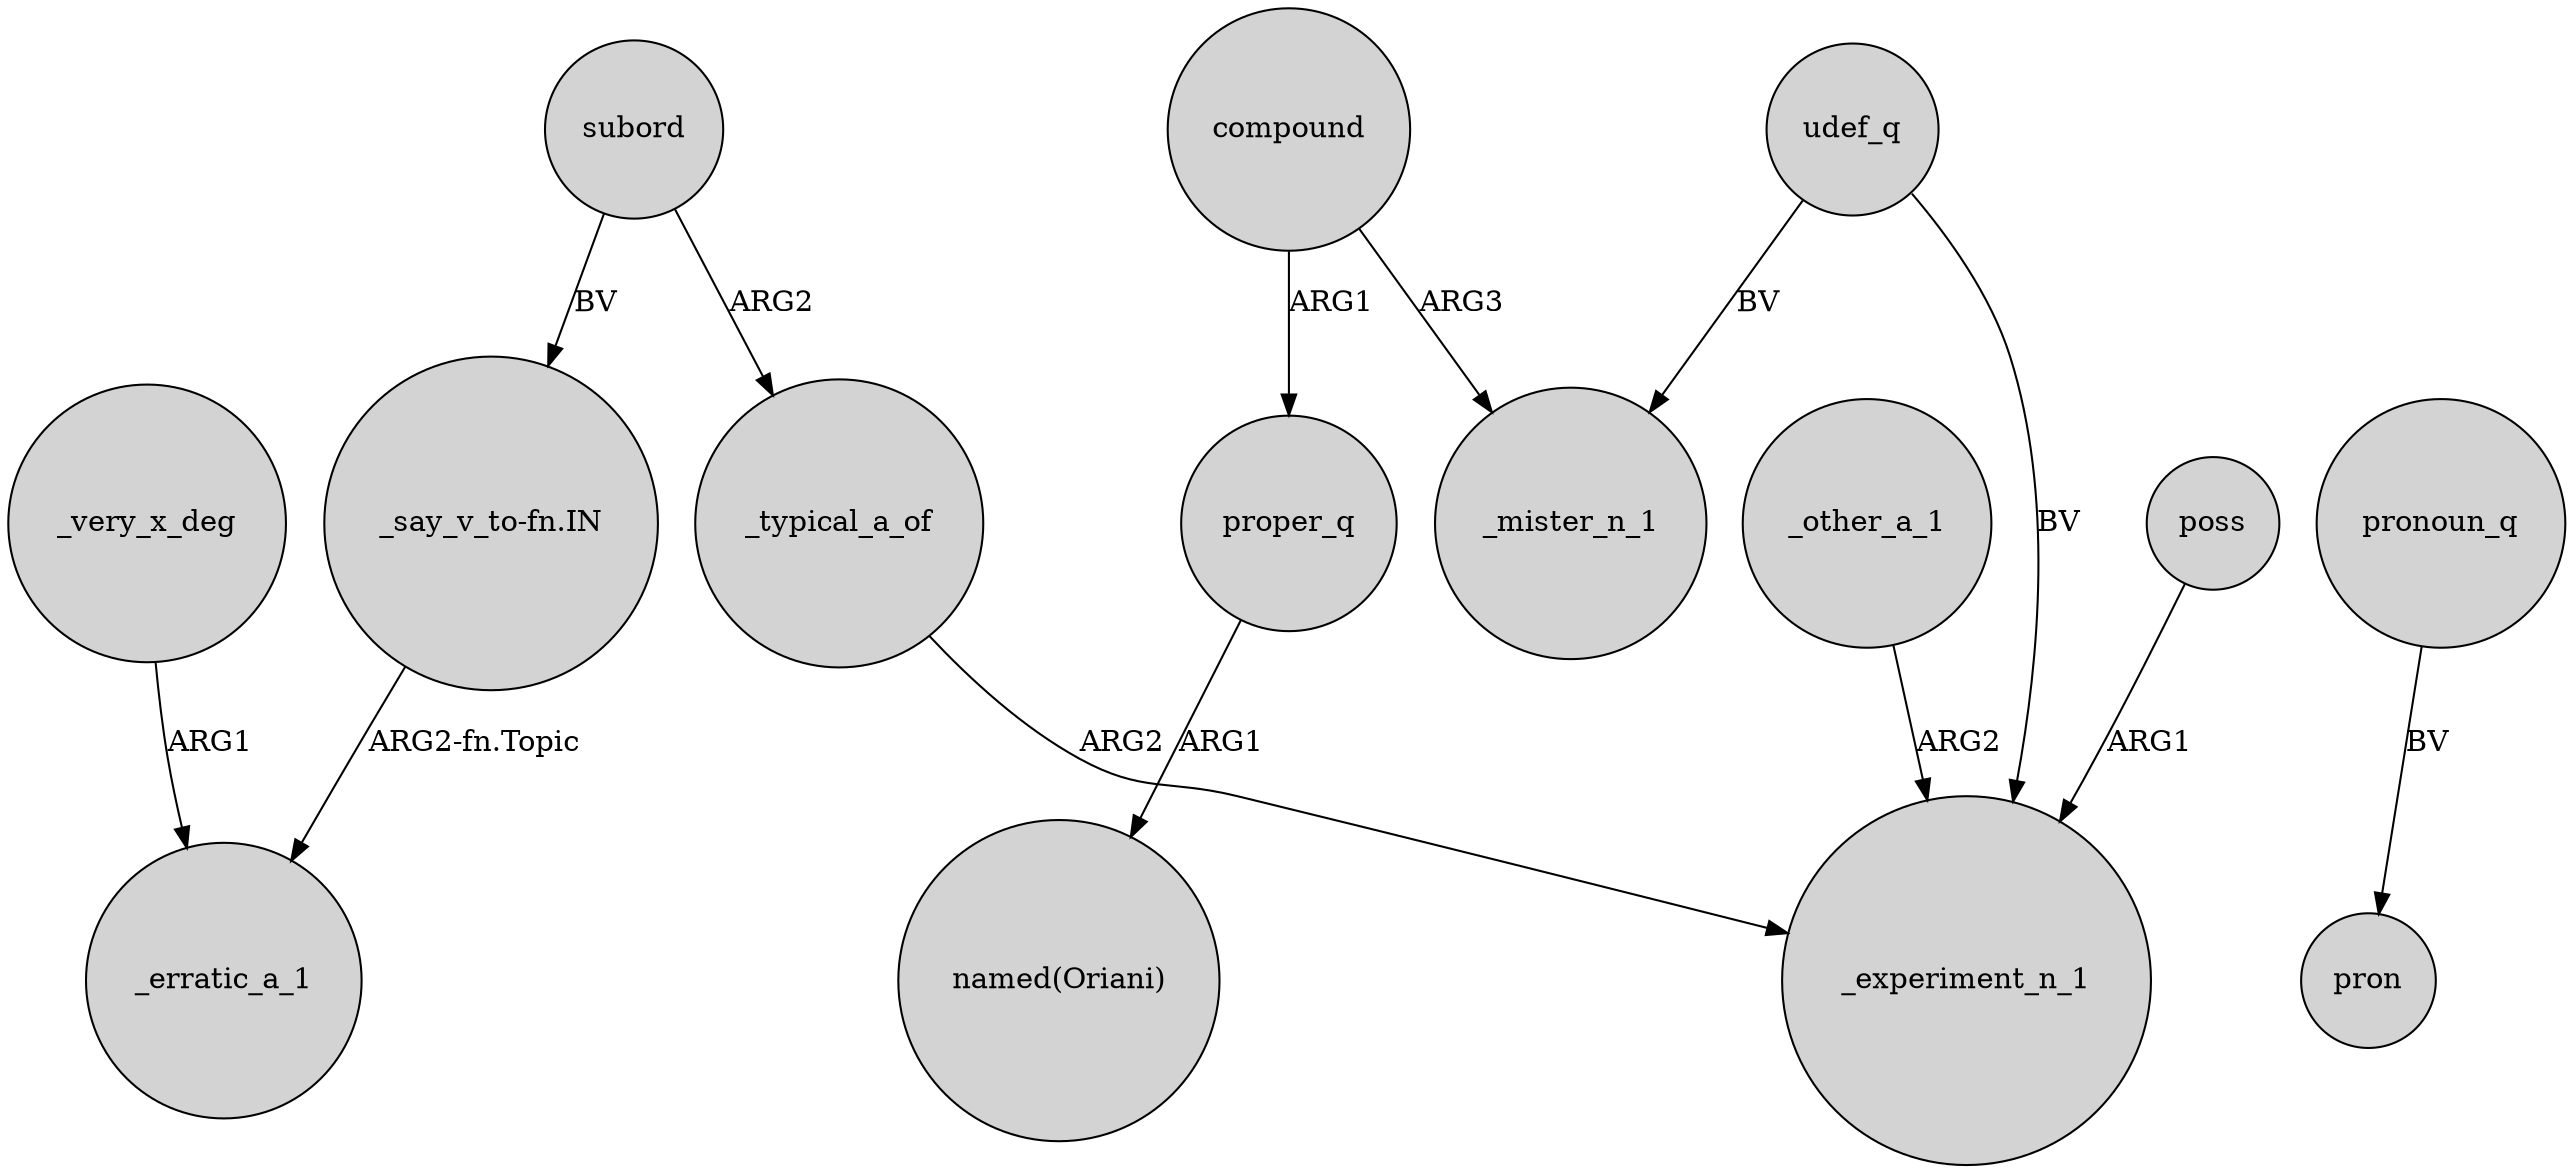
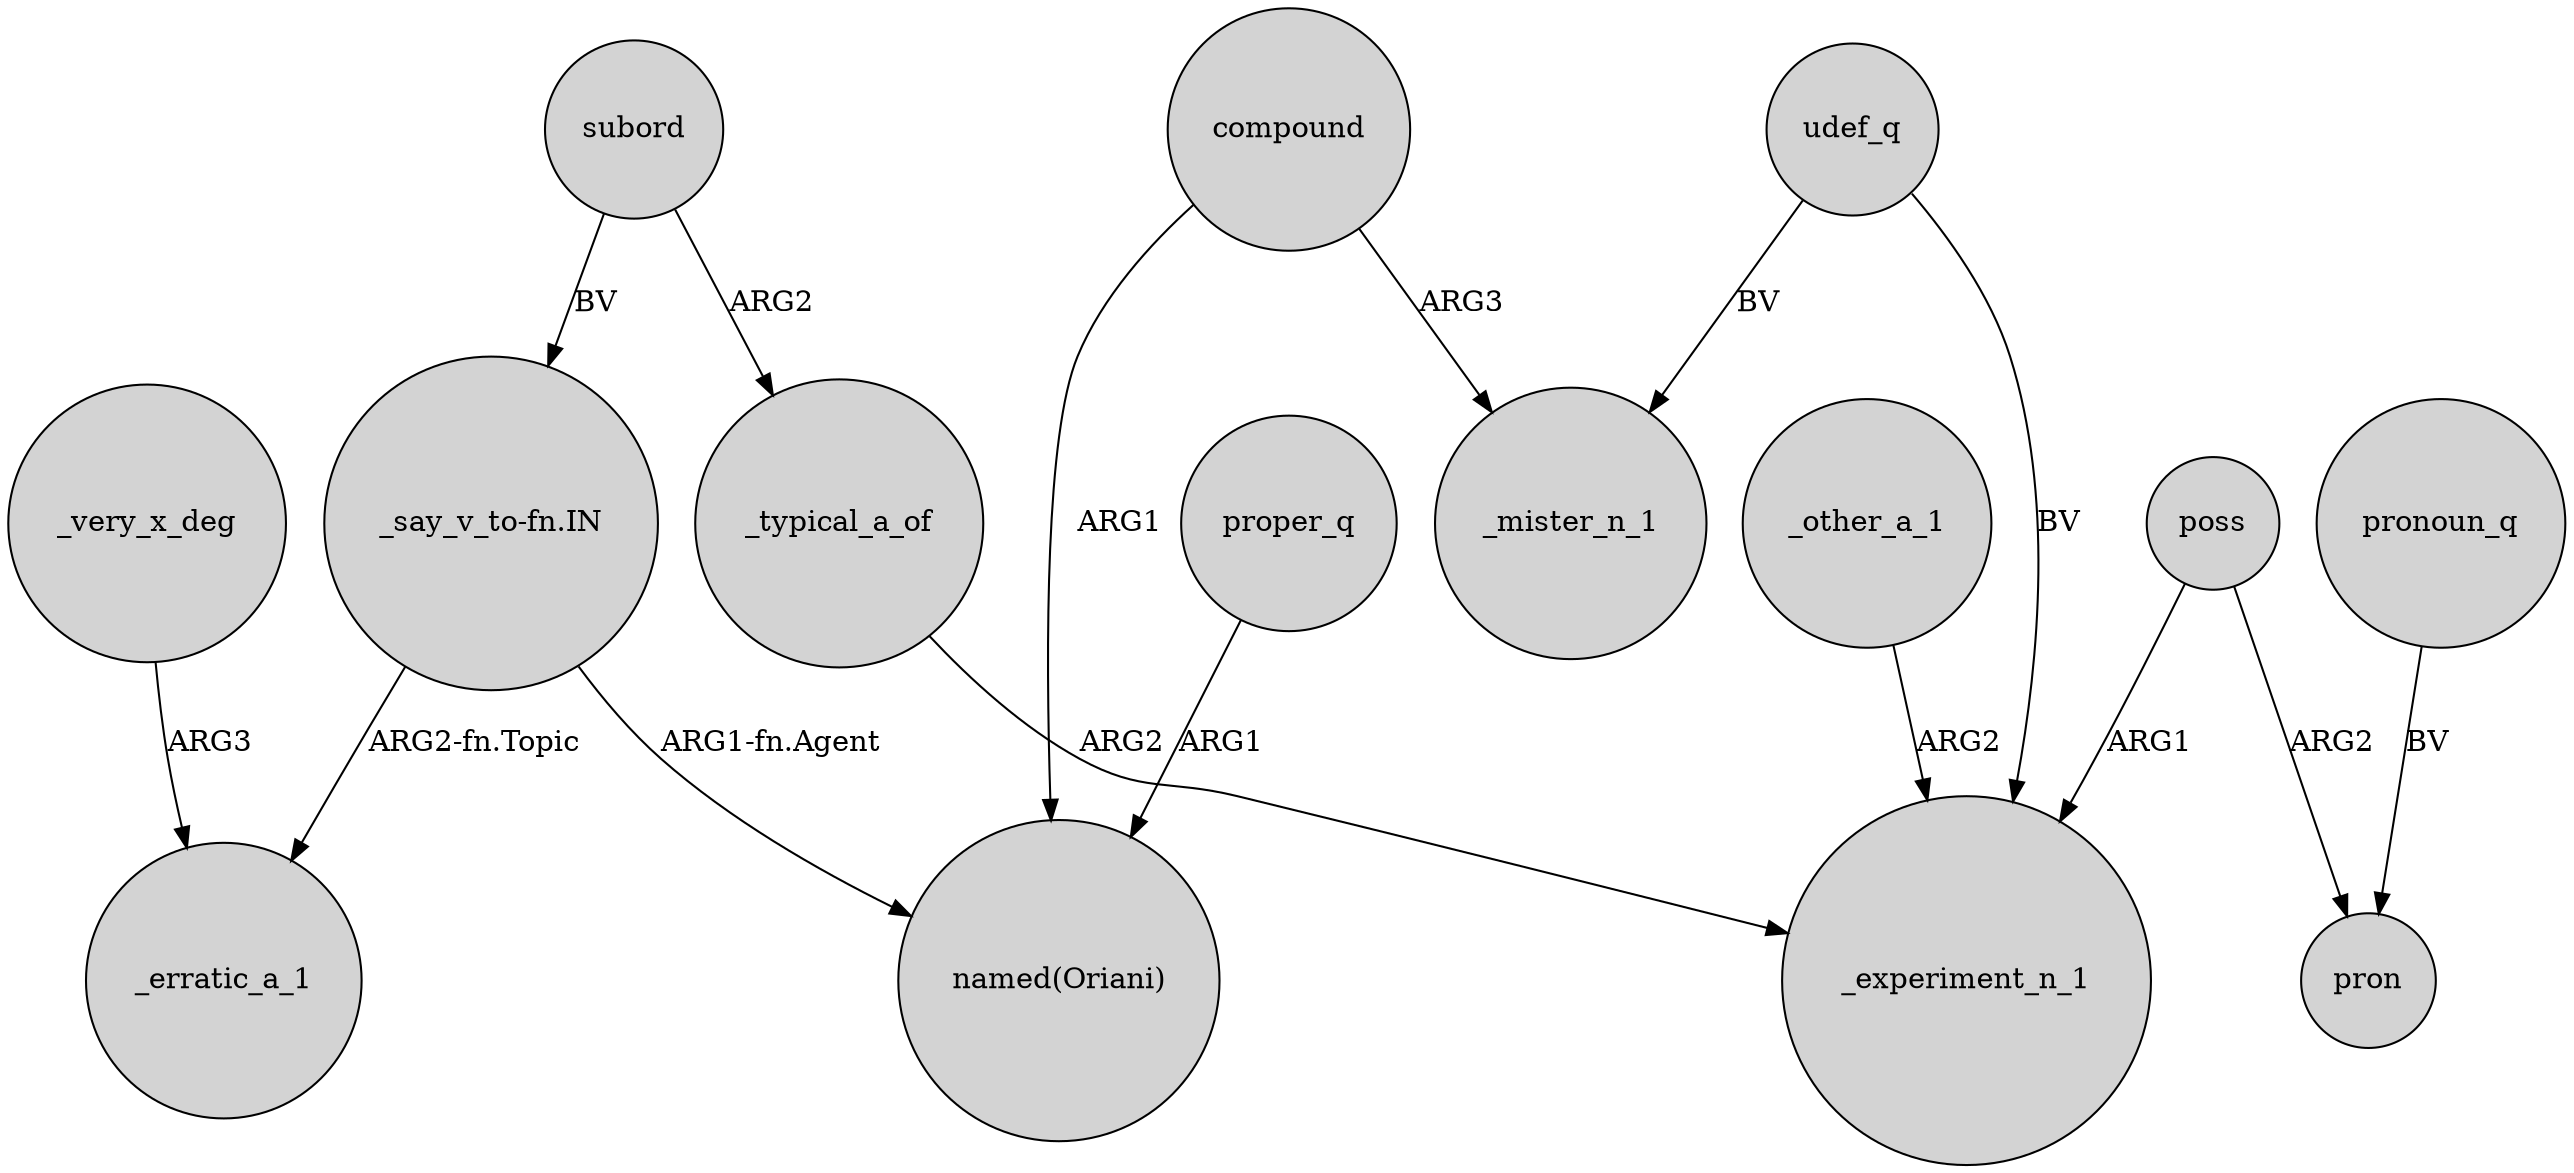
  digraph {
    node [shape=circle style=filled]
    "_say_v_to-fn.IN"
    "named(Oriani)"
    _erratic_a_1
    poss
    _experiment_n_1
    pron
    udef_q
    _mister_n_1
    compound
    _other_a_1
    subord
    _typical_a_of
    proper_q
    _very_x_deg
    pronoun_q
+   "_say_v_to-fn.IN" -> "named(Oriani)" [label="ARG1-fn.Agent"]
    "_say_v_to-fn.IN" -> _erratic_a_1 [label="ARG2-fn.Topic"]
    poss -> _experiment_n_1 [label=ARG1]
+   poss -> pron [label=ARG2]
    udef_q -> _experiment_n_1 [label=BV]
    udef_q -> _mister_n_1 [label=BV]
-   compound -> proper_q [label=ARG1]
+   compound -> "named(Oriani)" [label=ARG1]
    compound -> _mister_n_1 [label=ARG3]
    _other_a_1 -> _experiment_n_1 [label=ARG2]
    subord -> "_say_v_to-fn.IN" [label=BV]
    subord -> _typical_a_of [label=ARG2]
    _typical_a_of -> _experiment_n_1 [label=ARG2]
    proper_q -> "named(Oriani)" [label=ARG1]
-   _very_x_deg -> _erratic_a_1 [label=ARG1]
+   _very_x_deg -> _erratic_a_1 [label=ARG3]
    pronoun_q -> pron [label=BV]
  }
